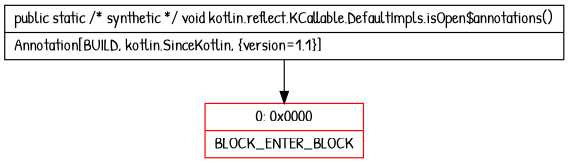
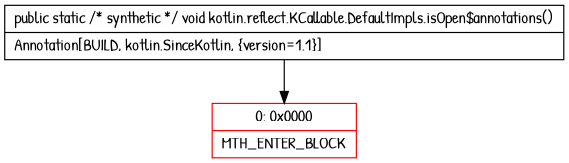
  digraph {
    fontname="Patrick Hand"
    node [shape=record fontname="Patrick Hand"]
-   n1 [color=red label="{0\:\ 0x0000|BLOCK_ENTER_BLOCK\l}"]
+   n1 [color=red label="{0\:\ 0x0000|MTH_ENTER_BLOCK\l}"]
    n2 [label="{public static \/* synthetic *\/ void kotlin.reflect.KCallable.DefaultImpls.isOpen$annotations()  | Annotation[BUILD, kotlin.SinceKotlin, \{version=1.1\}]\l}"]
    subgraph cluster_1 {
      label="R(0)"
    }
    n2 -> n1 [fontname="Patrick Hand"]
  }
